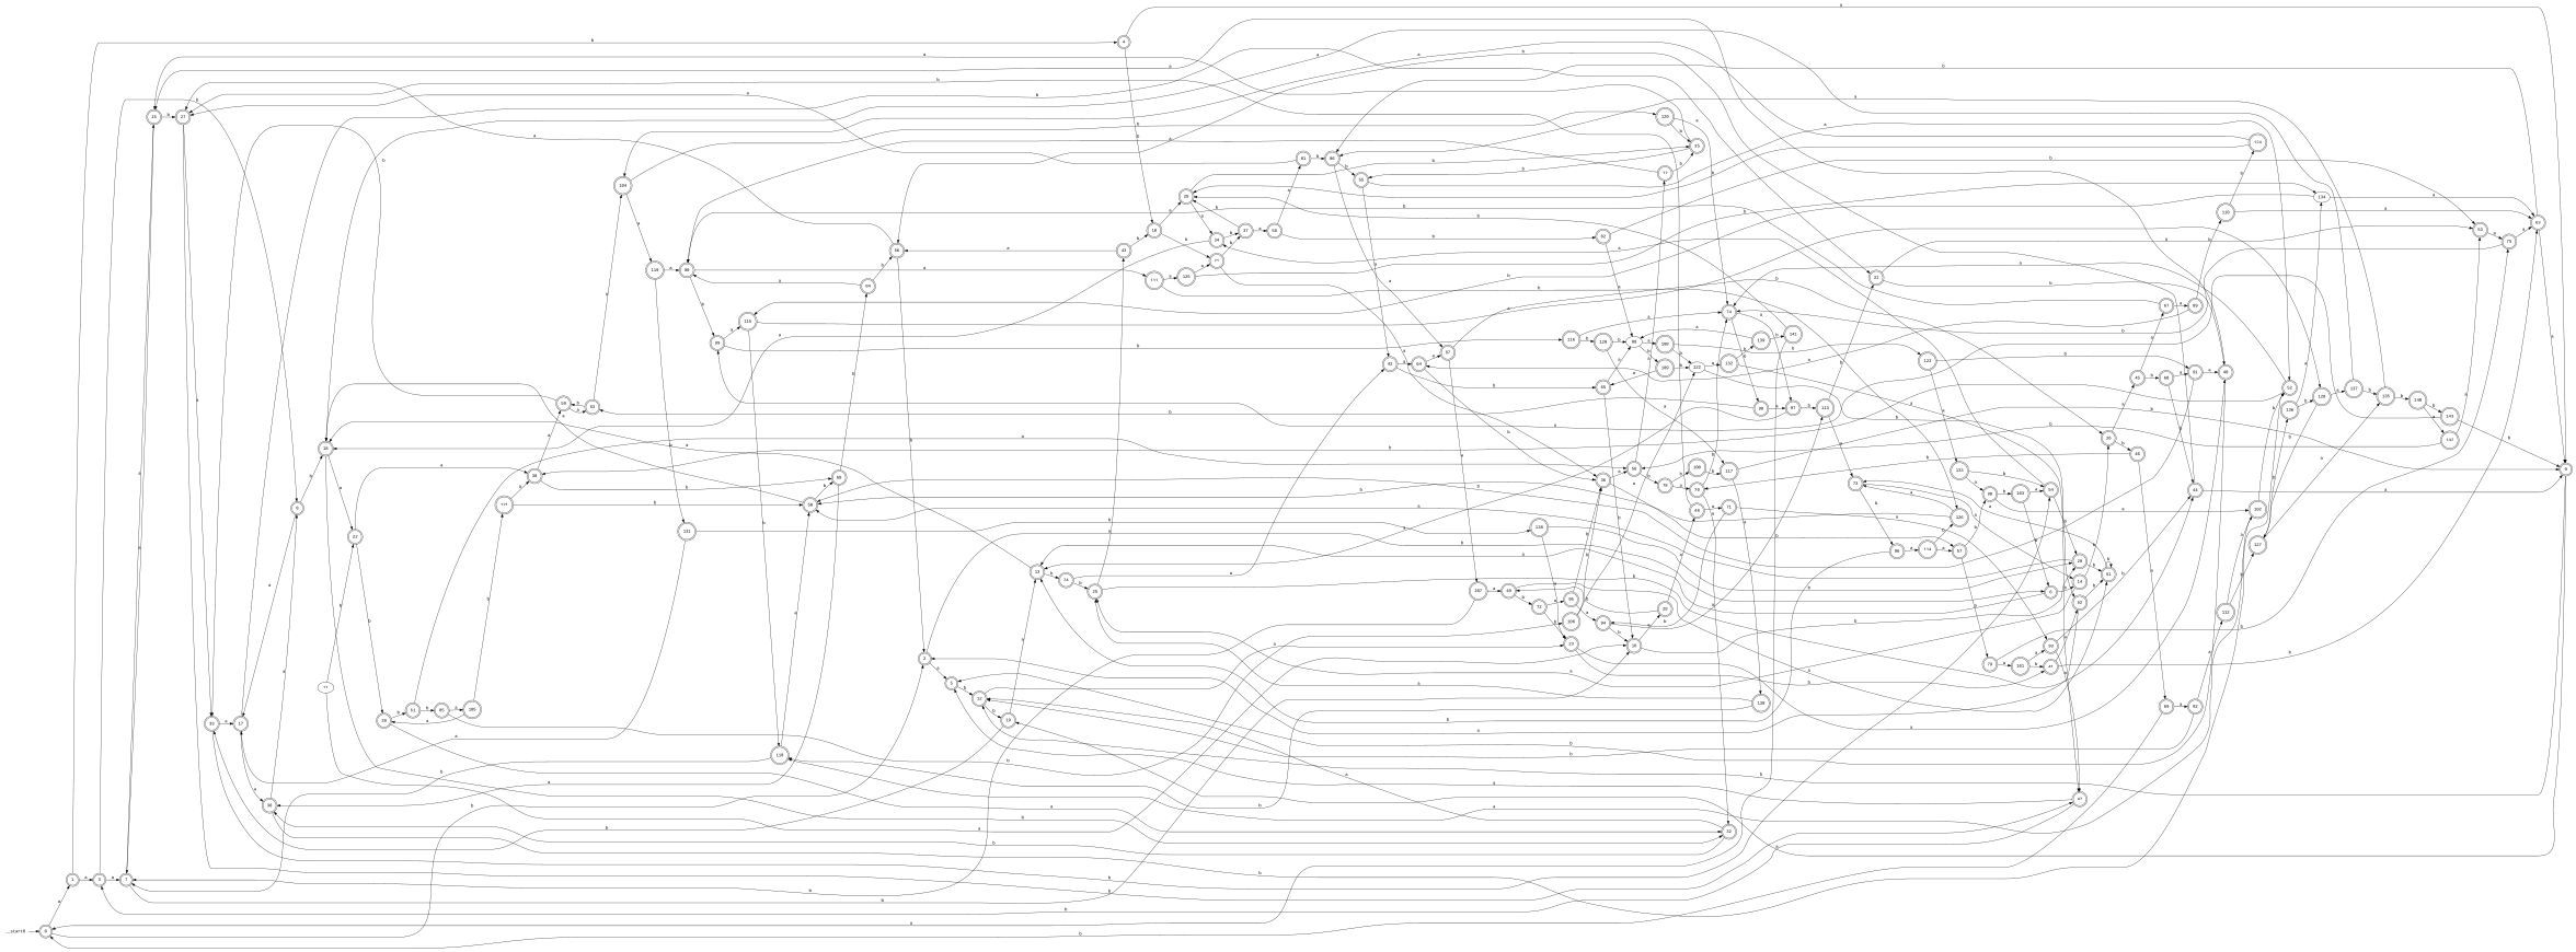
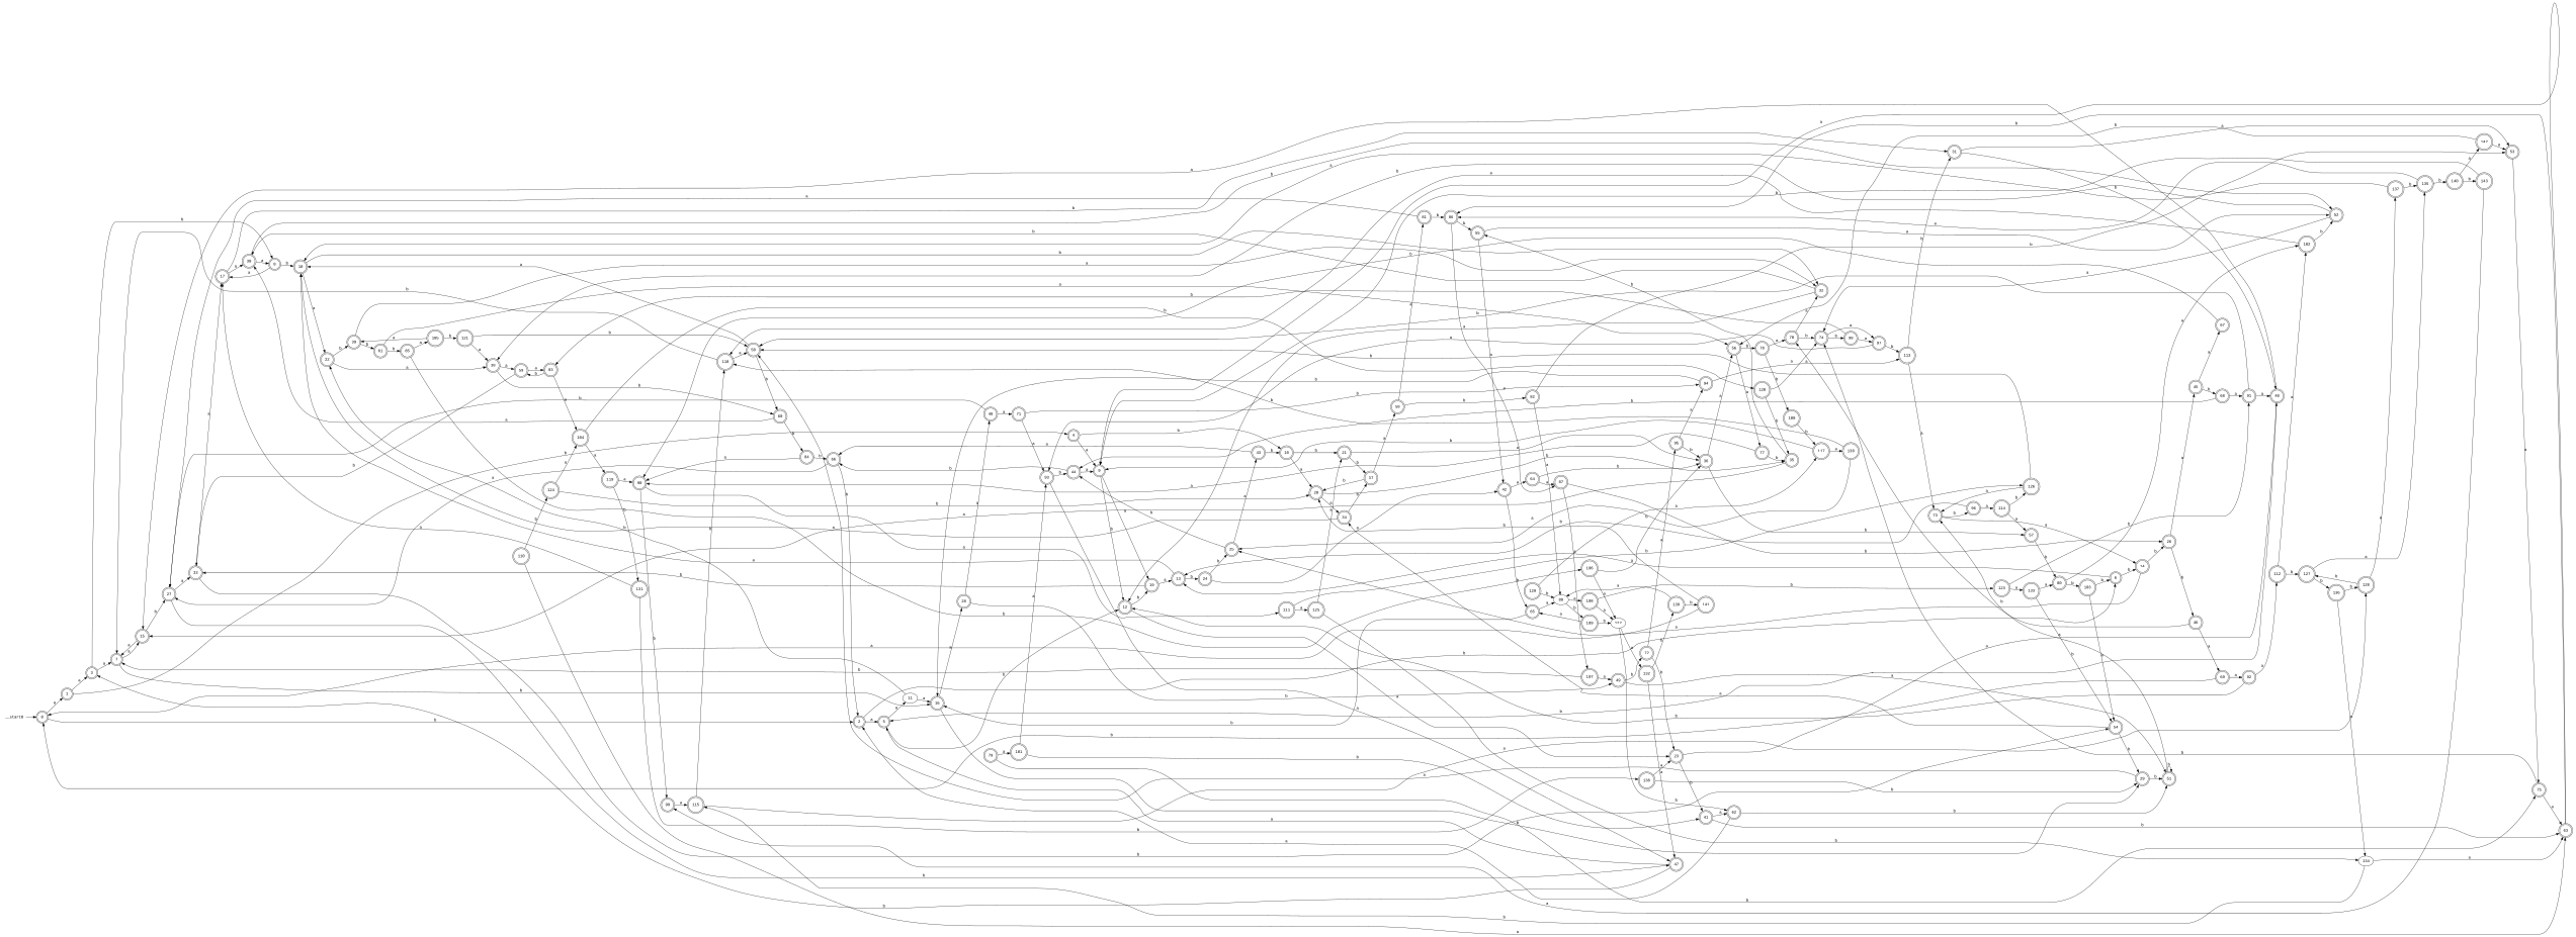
  digraph {
    fontname="Liberation Mono"
    rankdir=LR
    node [fontname="Liberation Mono" shape=doublecircle]
    edge [fontname="Liberation Mono"]
    __start0 [shape=none]
    0
    1
    2
    3
    4
    5
    6
    7
    8
    9
    10
    11 [shape=""]
    12
    13
    14
    15
    16
    17
    18
    19
    20
    21
    22
    23
    24
    25
    26
    27
    28
    29
    30
    31
    32
    33
    34
    35
    36
    37
    38
    39
    40
    41
    42
    43
    44
    45
    46
    47
    48
    49
    50
    51
    52
    53
    54
    55
    56
    57
    58
    59
    60
    61
    62
    63
    64
    65
    66
    67
    68
    69
    70
    71
    72
    73
    74
    75
    77
    78
    79
    80
    81
    82
    83
    84
    85
    86
    87
    88 [shape=""]
-   89
    90
    91
    92
    93
    94
    95
    96
    97
    98
    100
    101
    102
    103
    104
    105
    106
    107
    108
    109
    110
    99
    111
    112
    113
    114
    115
-   116
    117
    118
    119
    120
    121
    122 [shape=""]
    123
    124
    125
    126
    127
    128
    129
    130
    131
    132
    133
    134 [shape=""]
    135
    136
    137
    138
    139
    140
    141
    142
    143
    __start0 -> 0
    0 -> 1 [label=a]
    0 -> 2 [label=b]
    1 -> 3 [label=a]
    1 -> 4 [label=b]
    2 -> 5 [label=a]
    2 -> 6 [label=b]
    3 -> 7 [label=a]
    3 -> 8 [label=b]
    4 -> 9 [label=a]
    4 -> 10 [label=b]
+   5 -> 11 [label=a]
    5 -> 12 [label=b]
    6 -> 13 [label=a]
    6 -> 14 [label=b]
    7 -> 15 [label=a]
    7 -> 16 [label=b]
    8 -> 17 [label=a]
    8 -> 18 [label=b]
    9 -> 12 [label=b]
    9 -> 19 [label=a]
    10 -> 20 [label=a]
    10 -> 21 [label=b]
    11 -> 16 [label=a]
    11 -> 22 [label=b]
    12 -> 19 [label=b]
    12 -> 23 [label=a]
    13 -> 18 [label=a]
    13 -> 24 [label=b]
    14 -> 25 [label=a]
    14 -> 26 [label=b]
    15 -> 7 [label=a]
    15 -> 27 [label=b]
    16 -> 28 [label=a]
    16 -> 29 [label=b]
    17 -> 30 [label=a]
    17 -> 31 [label=b]
    18 -> 22 [label=a]
    18 -> 32 [label=b]
    19 -> 13 [label=a]
    19 -> 33 [label=b]
    20 -> 34 [label=a]
    20 -> 35 [label=b]
    21 -> 36 [label=a]
    21 -> 37 [label=b]
    22 -> 38 [label=a]
    22 -> 39 [label=b]
    23 -> 40 [label=a]
    23 -> 41 [label=b]
    24 -> 25 [label=b]
    24 -> 42 [label=a]
    25 -> 43 [label=a]
    25 -> 44 [label=b]
    26 -> 45 [label=a]
    26 -> 46 [label=b]
    27 -> 33 [label=a]
    27 -> 47 [label=b]
    28 -> 48 [label=a]
    28 -> 49 [label=b]
    29 -> 50 [label=a]
    29 -> 51 [label=b]
    30 -> 8 [label=a]
    30 -> 52 [label=b]
    31 -> 40 [label=b]
    31 -> 53 [label=a]
    32 -> 12 [label=a]
    32 -> 30 [label=b]
    33 -> 17 [label=a]
    33 -> 54 [label=b]
    34 -> 18 [label=a]
    34 -> 37 [label=b]
    35 -> 15 [label=a]
    35 -> 55 [label=b]
    36 -> 56 [label=a]
    36 -> 57 [label=b]
    37 -> 20 [label=b]
    37 -> 58 [label=a]
    38 -> 59 [label=a]
    38 -> 60 [label=b]
    39 -> 32 [label=a]
    39 -> 61 [label=b]
    40 -> 5 [label=b]
    40 -> 15 [label=a]
    41 -> 62 [label=a]
    41 -> 63 [label=b]
    42 -> 64 [label=a]
    42 -> 65 [label=b]
    43 -> 10 [label=b]
    43 -> 66 [label=a]
    44 -> 9 [label=a]
    44 -> 66 [label=b]
    45 -> 67 [label=a]
    45 -> 68 [label=b]
    46 -> 69 [label=a]
    46 -> 70 [label=b]
    47 -> 3 [label=b]
    47 -> 5 [label=a]
    48 -> 27 [label=b]
    48 -> 71 [label=a]
    49 -> 51 [label=a]
    49 -> 72 [label=b]
    50 -> 18 [label=a]
    50 -> 60 [label=b]
    51 -> 51 [label=b]
    51 -> 73 [label=a]
    52 -> 38 [label=b]
    52 -> 74 [label=a]
    53 -> 75 [label=a]
    54 -> 29 [label=b]
    54 -> 34 [label=a]
    55 -> 42 [label=a]
    55 -> 52 [label=a]
    56 -> 77 [label=a]
    56 -> 78 [label=b]
-   57 -> 79 [label=a]
    57 -> 80 [label=b]
    58 -> 81 [label=a]
    58 -> 82 [label=b]
    59 -> 33 [label=b]
    59 -> 83 [label=a]
    60 -> 30 [label=a]
    60 -> 84 [label=b]
    61 -> 56 [label=a]
    61 -> 85 [label=b]
    62 -> 2 [label=a]
    62 -> 51 [label=b]
    63 -> 9 [label=a]
    63 -> 86 [label=b]
    64 -> 36 [label=b]
    64 -> 87 [label=a]
    65 -> 16 [label=b]
    65 -> 88 [label=a]
    66 -> 2 [label=b]
    66 -> 27 [label=a]
-   67 -> 89 [label=a]
    67 -> 90 [label=b]
    68 -> 44 [label=b]
    68 -> 91 [label=a]
    69 -> 0 [label=b]
    69 -> 92 [label=a]
    70 -> 32 [label=a]
    70 -> 74 [label=b]
    71 -> 93 [label=a]
    71 -> 94 [label=b]
    72 -> 23 [label=b]
    72 -> 95 [label=a]
    73 -> 14 [label=a]
    73 -> 96 [label=b]
    74 -> 97 [label=a]
    74 -> 98 [label=b]
    75 -> 63 [label=a]
    75 -> 74 [label=b]
    77 -> 35 [label=b]
    77 -> 90 [label=a]
    78 -> 70 [label=a]
    78 -> 100 [label=b]
    79 -> 75 [label=b]
    79 -> 101 [label=a]
    80 -> 102 [label=a]
    80 -> 103 [label=b]
    81 -> 27 [label=a]
    81 -> 86 [label=b]
    82 -> 53 [label=b]
    82 -> 88 [label=a]
    83 -> 59 [label=b]
    83 -> 104 [label=a]
    84 -> 66 [label=b]
    84 -> 90 [label=a]
    85 -> 105 [label=a]
    85 -> 106 [label=b]
    86 -> 55 [label=b]
    86 -> 87 [label=a]
    87 -> 26 [label=b]
    87 -> 107 [label=a]
    88 -> 108 [label=a]
    88 -> 109 [label=b]
-   89 -> 64 [label=a]
-   89 -> 110 [label=b]
    90 -> 99 [label=b]
    90 -> 111 [label=a]
    91 -> 40 [label=a]
    91 -> 50 [label=b]
    92 -> 12 [label=b]
    92 -> 112 [label=a]
    93 -> 44 [label=b]
    93 -> 47 [label=a]
    94 -> 16 [label=b]
    94 -> 113 [label=a]
    95 -> 36 [label=b]
    95 -> 94 [label=a]
    96 -> 13 [label=b]
    96 -> 114 [label=a]
-   97 -> 13 [label=a]
+   97 -> 93 [label=a]
    97 -> 113 [label=b]
    98 -> 83 [label=b]
    98 -> 97 [label=a]
    100 -> 117 [label=b]
    101 -> 41 [label=b]
    101 -> 93 [label=a]
    102 -> 52 [label=b]
    102 -> 118 [label=a]
    103 -> 6 [label=b]
    103 -> 54 [label=a]
    104 -> 119 [label=a]
    104 -> 120 [label=b]
    105 -> 39 [label=a]
    105 -> 121 [label=b]
    106 -> 36 [label=b]
    106 -> 122 [label=a]
    107 -> 7 [label=b]
    107 -> 49 [label=a]
    108 -> 122 [label=a]
    108 -> 123 [label=b]
    109 -> 65 [label=a]
    109 -> 122 [label=b]
    110 -> 63 [label=a]
    110 -> 124 [label=b]
    99 -> 115 [label=a]
-   99 -> 116 [label=b]
    111 -> 125 [label=a]
    111 -> 126 [label=b]
    112 -> 102 [label=a]
    112 -> 127 [label=b]
    113 -> 31 [label=b]
    113 -> 73 [label=a]
    114 -> 57 [label=a]
    114 -> 126 [label=b]
    115 -> 118 [label=b]
    115 -> 128 [label=a]
-   116 -> 74 [label=a]
-   116 -> 129 [label=b]
    117 -> 9 [label=b]
    117 -> 130 [label=a]
    118 -> 7 [label=b]
    118 -> 50 [label=a]
    119 -> 90 [label=a]
    119 -> 131 [label=b]
    120 -> 35 [label=b]
    120 -> 74 [label=a]
    121 -> 38 [label=a]
    121 -> 50 [label=b]
    122 -> 62 [label=b]
    122 -> 132 [label=a]
    123 -> 91 [label=b]
    123 -> 133 [label=a]
    124 -> 20 [label=b]
    124 -> 104 [label=a]
    125 -> 21 [label=a]
    125 -> 134 [label=b]
    126 -> 50 [label=b]
    126 -> 73 [label=a]
    127 -> 135 [label=a]
    127 -> 136 [label=b]
    128 -> 127 [label=b]
    128 -> 137 [label=a]
    129 -> 88 [label=b]
    129 -> 117 [label=a]
    130 -> 25 [label=a]
    130 -> 118 [label=b]
    131 -> 17 [label=a]
    131 -> 138 [label=b]
    132 -> 47 [label=a]
    132 -> 139 [label=b]
    133 -> 54 [label=b]
    133 -> 80 [label=a]
    134 -> 63 [label=a]
    134 -> 115 [label=b]
    135 -> 86 [label=a]
    135 -> 140 [label=b]
    136 -> 128 [label=b]
    136 -> 134 [label=a]
    137 -> 18 [label=a]
    137 -> 135 [label=b]
    138 -> 23 [label=a]
    138 -> 29 [label=b]
    139 -> 88 [label=a]
    139 -> 141 [label=b]
    140 -> 142 [label=a]
    140 -> 143 [label=b]
    141 -> 0 [label=a]
    141 -> 20 [label=b]
    142 -> 53 [label=a]
    142 -> 56 [label=b]
    143 -> 9 [label=b]
    143 -> 99 [label=a]
  }
